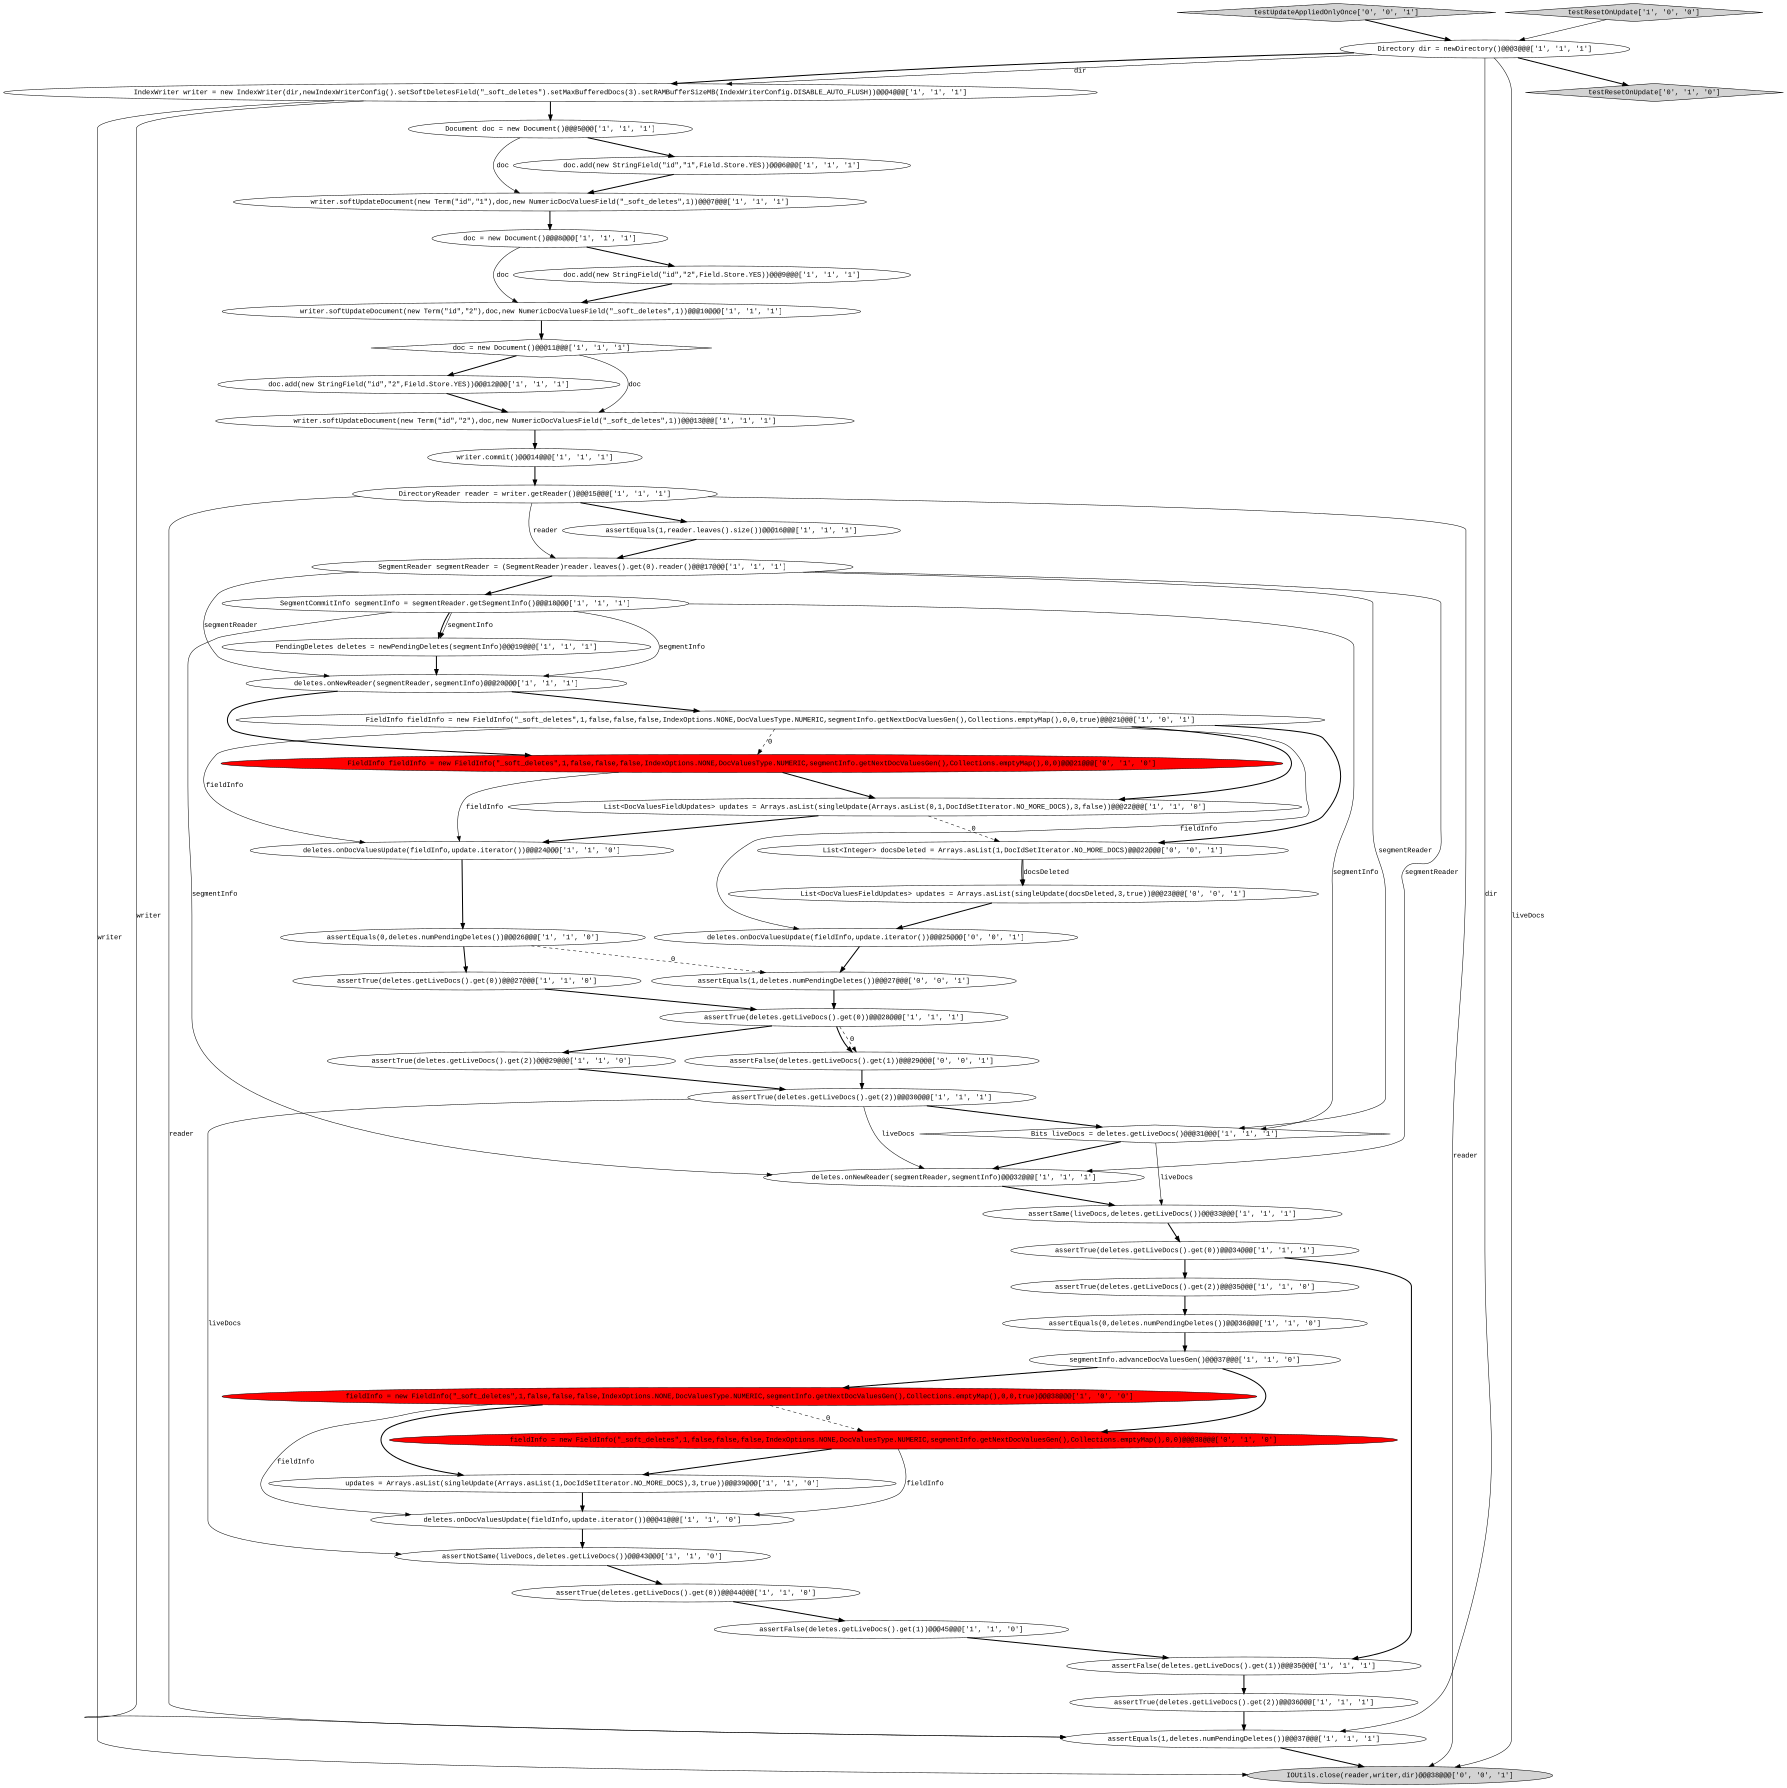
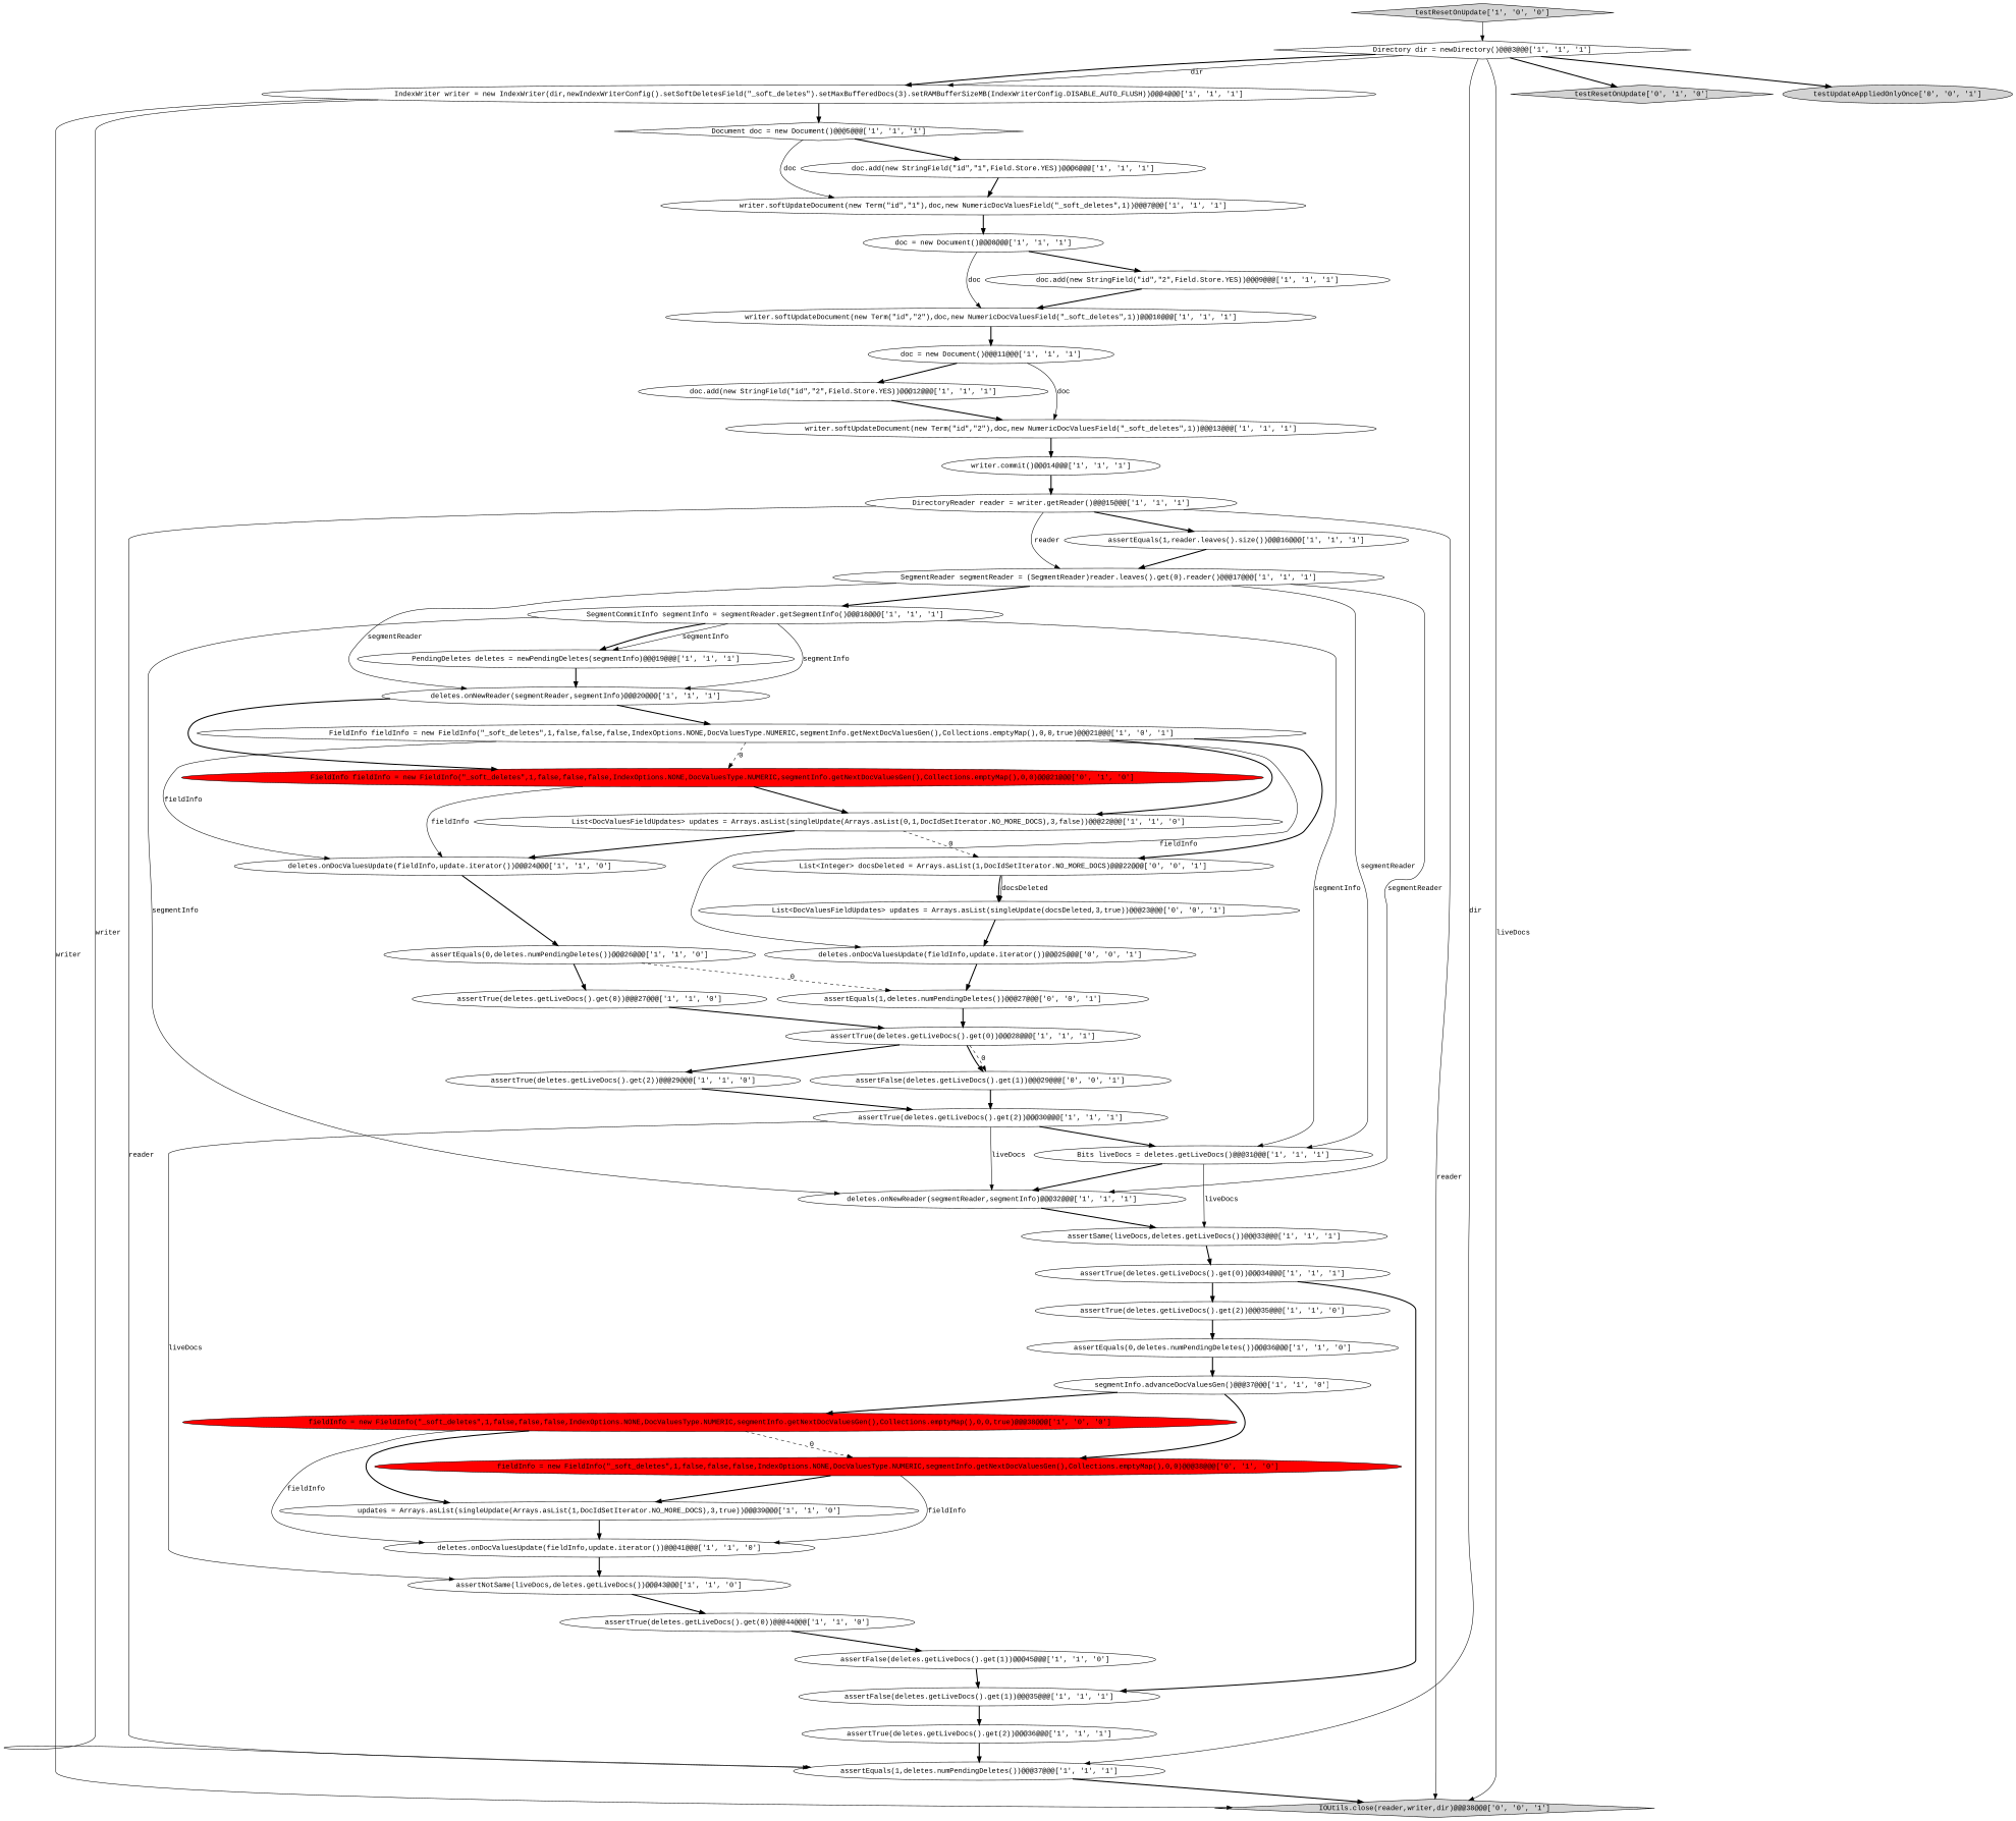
  digraph {
    fontname="Liberation Mono"
    node [fillcolor=white fontname="Liberation Mono" shape=ellipse style=filled]
    edge [fontname="Liberation Mono" style=bold]
    n1 [label="deletes.onDocValuesUpdate(fieldInfo,update.iterator())@@@41@@@['1', '1', '0']"]
    n2 [label="assertNotSame(liveDocs,deletes.getLiveDocs())@@@43@@@['1', '1', '0']"]
    n3 [label="assertTrue(deletes.getLiveDocs().get(0))@@@44@@@['1', '1', '0']"]
    n4 [fillcolor=red label="fieldInfo = new FieldInfo(\"_soft_deletes\",1,false,false,false,IndexOptions.NONE,DocValuesType.NUMERIC,segmentInfo.getNextDocValuesGen(),Collections.emptyMap(),0,0,true)@@@38@@@['1', '0', '0']"]
    n5 [fillcolor=red label="fieldInfo = new FieldInfo(\"_soft_deletes\",1,false,false,false,IndexOptions.NONE,DocValuesType.NUMERIC,segmentInfo.getNextDocValuesGen(),Collections.emptyMap(),0,0)@@@38@@@['0', '1', '0']"]
    n6 [label="updates = Arrays.asList(singleUpdate(Arrays.asList(1,DocIdSetIterator.NO_MORE_DOCS),3,true))@@@39@@@['1', '1', '0']"]
    n7 [label="assertTrue(deletes.getLiveDocs().get(0))@@@27@@@['1', '1', '0']"]
    n8 [label="assertTrue(deletes.getLiveDocs().get(0))@@@28@@@['1', '1', '1']"]
    n9 [label="assertFalse(deletes.getLiveDocs().get(1))@@@29@@@['0', '0', '1']"]
    n10 [label="assertTrue(deletes.getLiveDocs().get(2))@@@29@@@['1', '1', '0']"]
    n11 [label="assertEquals(1,deletes.numPendingDeletes())@@@37@@@['1', '1', '1']"]
-   n12 [fillcolor=lightgray label="IOUtils.close(reader,writer,dir)@@@38@@@['0', '0', '1']"]
+   n12 [fillcolor=lightgray label="IOUtils.close(reader,writer,dir)@@@38@@@['0', '0', '1']" shape=diamond]
    n13 [label="doc.add(new StringField(\"id\",\"2\",Field.Store.YES))@@@12@@@['1', '1', '1']"]
    n14 [label="writer.softUpdateDocument(new Term(\"id\",\"2\"),doc,new NumericDocValuesField(\"_soft_deletes\",1))@@@13@@@['1', '1', '1']"]
    n15 [label="writer.commit()@@@14@@@['1', '1', '1']"]
-   n16 [label="Directory dir = newDirectory()@@@3@@@['1', '1', '1']"]
+   n16 [label="Directory dir = newDirectory()@@@3@@@['1', '1', '1']" shape=diamond]
    n17 [label="IndexWriter writer = new IndexWriter(dir,newIndexWriterConfig().setSoftDeletesField(\"_soft_deletes\").setMaxBufferedDocs(3).setRAMBufferSizeMB(IndexWriterConfig.DISABLE_AUTO_FLUSH))@@@4@@@['1', '1', '1']"]
    n18 [fillcolor=lightgray label="testResetOnUpdate['0', '1', '0']" shape=diamond]
-   n19 [label="Document doc = new Document()@@@5@@@['1', '1', '1']"]
+   n19 [label="Document doc = new Document()@@@5@@@['1', '1', '1']" shape=diamond]
    n20 [label="assertTrue(deletes.getLiveDocs().get(2))@@@30@@@['1', '1', '1']"]
    n21 [label="deletes.onNewReader(segmentReader,segmentInfo)@@@32@@@['1', '1', '1']"]
-   n22 [label="Bits liveDocs = deletes.getLiveDocs()@@@31@@@['1', '1', '1']" shape=diamond]
+   n22 [label="Bits liveDocs = deletes.getLiveDocs()@@@31@@@['1', '1', '1']"]
    n23 [label="assertSame(liveDocs,deletes.getLiveDocs())@@@33@@@['1', '1', '1']"]
    n24 [label="deletes.onDocValuesUpdate(fieldInfo,update.iterator())@@@25@@@['0', '0', '1']"]
    n25 [label="assertEquals(1,deletes.numPendingDeletes())@@@27@@@['0', '0', '1']"]
    n26 [label="assertFalse(deletes.getLiveDocs().get(1))@@@45@@@['1', '1', '0']"]
    n27 [label="PendingDeletes deletes = newPendingDeletes(segmentInfo)@@@19@@@['1', '1', '1']"]
    n28 [label="deletes.onNewReader(segmentReader,segmentInfo)@@@20@@@['1', '1', '1']"]
    n29 [label="FieldInfo fieldInfo = new FieldInfo(\"_soft_deletes\",1,false,false,false,IndexOptions.NONE,DocValuesType.NUMERIC,segmentInfo.getNextDocValuesGen(),Collections.emptyMap(),0,0,true)@@@21@@@['1', '0', '1']"]
    n30 [fillcolor=red label="FieldInfo fieldInfo = new FieldInfo(\"_soft_deletes\",1,false,false,false,IndexOptions.NONE,DocValuesType.NUMERIC,segmentInfo.getNextDocValuesGen(),Collections.emptyMap(),0,0)@@@21@@@['0', '1', '0']"]
    n31 [label="List<DocValuesFieldUpdates> updates = Arrays.asList(singleUpdate(docsDeleted,3,true))@@@23@@@['0', '0', '1']"]
    n32 [label="SegmentReader segmentReader = (SegmentReader)reader.leaves().get(0).reader()@@@17@@@['1', '1', '1']"]
    n33 [label="SegmentCommitInfo segmentInfo = segmentReader.getSegmentInfo()@@@18@@@['1', '1', '1']"]
    n34 [label="assertFalse(deletes.getLiveDocs().get(1))@@@35@@@['1', '1', '1']"]
    n35 [label="assertTrue(deletes.getLiveDocs().get(2))@@@36@@@['1', '1', '1']"]
    n36 [label="DirectoryReader reader = writer.getReader()@@@15@@@['1', '1', '1']"]
    n37 [label="assertEquals(1,reader.leaves().size())@@@16@@@['1', '1', '1']"]
    n38 [label="assertEquals(0,deletes.numPendingDeletes())@@@26@@@['1', '1', '0']"]
    n39 [label="writer.softUpdateDocument(new Term(\"id\",\"1\"),doc,new NumericDocValuesField(\"_soft_deletes\",1))@@@7@@@['1', '1', '1']"]
    n40 [label="doc = new Document()@@@8@@@['1', '1', '1']"]
    n41 [label="doc.add(new StringField(\"id\",\"2\",Field.Store.YES))@@@9@@@['1', '1', '1']"]
    n42 [label="writer.softUpdateDocument(new Term(\"id\",\"2\"),doc,new NumericDocValuesField(\"_soft_deletes\",1))@@@10@@@['1', '1', '1']"]
-   n43 [label="doc = new Document()@@@11@@@['1', '1', '1']" shape=diamond]
+   n43 [label="doc = new Document()@@@11@@@['1', '1', '1']"]
    n44 [label="assertTrue(deletes.getLiveDocs().get(0))@@@34@@@['1', '1', '1']"]
    n45 [label="assertTrue(deletes.getLiveDocs().get(2))@@@35@@@['1', '1', '0']"]
    n46 [label="assertEquals(0,deletes.numPendingDeletes())@@@36@@@['1', '1', '0']"]
-   n47 [fillcolor=lightgray label="testUpdateAppliedOnlyOnce['0', '0', '1']" shape=diamond]
+   n47 [fillcolor=lightgray label="testUpdateAppliedOnlyOnce['0', '0', '1']"]
    n48 [fillcolor=lightgray label="testResetOnUpdate['1', '0', '0']" shape=diamond]
    n49 [label="List<Integer> docsDeleted = Arrays.asList(1,DocIdSetIterator.NO_MORE_DOCS)@@@22@@@['0', '0', '1']"]
    n50 [label="List<DocValuesFieldUpdates> updates = Arrays.asList(singleUpdate(Arrays.asList(0,1,DocIdSetIterator.NO_MORE_DOCS),3,false))@@@22@@@['1', '1', '0']"]
    n51 [label="deletes.onDocValuesUpdate(fieldInfo,update.iterator())@@@24@@@['1', '1', '0']"]
    n52 [label="doc.add(new StringField(\"id\",\"1\",Field.Store.YES))@@@6@@@['1', '1', '1']"]
    n53 [label="segmentInfo.advanceDocValuesGen()@@@37@@@['1', '1', '0']"]
    n1 -> n2
    n2 -> n3
    n3 -> n26
    n4 -> n1 [label=fieldInfo style=solid]
    n4 -> n5 [label=0 style=dashed]
    n4 -> n6
    n5 -> n1 [label=fieldInfo style=solid]
    n5 -> n6
    n6 -> n1
    n7 -> n8
    n8 -> n9 [label=0 style=dashed]
    n8 -> n9
    n8 -> n10
    n9 -> n20
    n10 -> n20
    n11 -> n12
    n13 -> n14
    n14 -> n15
    n15 -> n36
    n16 -> n11 [label=dir style=solid]
    n16 -> n12 [label=liveDocs style=solid]
    n16 -> n17 [label=dir style=solid]
    n16 -> n17
    n16 -> n18
    n17 -> n11 [label=writer style=solid]
    n17 -> n12 [label=writer style=solid]
    n17 -> n19
    n19 -> n39 [label=doc style=solid]
    n19 -> n52
    n20 -> n2 [label=liveDocs style=solid]
    n20 -> n21 [label=liveDocs style=solid]
    n20 -> n22
    n21 -> n23
    n22 -> n21
    n22 -> n23 [label=liveDocs style=solid]
    n23 -> n44
    n24 -> n25
    n25 -> n8
    n26 -> n34
    n27 -> n28
    n28 -> n29
    n28 -> n30
    n29 -> n24 [label=fieldInfo style=solid]
    n29 -> n30 [label=0 style=dashed]
    n29 -> n49
    n29 -> n50
    n29 -> n51 [label=fieldInfo style=solid]
    n30 -> n50
    n30 -> n51 [label=fieldInfo style=solid]
    n31 -> n24
    n32 -> n21 [label=segmentReader style=solid]
    n32 -> n22 [label=segmentReader style=solid]
    n32 -> n28 [label=segmentReader style=solid]
    n32 -> n33
    n33 -> n21 [label=segmentInfo style=solid]
    n33 -> n22 [label=segmentInfo style=solid]
    n33 -> n27 [label=segmentInfo style=solid]
    n33 -> n27
    n33 -> n28 [label=segmentInfo style=solid]
    n34 -> n35
    n35 -> n11
    n36 -> n11 [label=reader style=solid]
    n36 -> n12 [label=reader style=solid]
    n36 -> n32 [label=reader style=solid]
    n36 -> n37
    n37 -> n32
    n38 -> n7
    n38 -> n25 [label=0 style=dashed]
    n39 -> n40
    n40 -> n41
    n40 -> n42 [label=doc style=solid]
    n41 -> n42
    n42 -> n43
    n43 -> n13
    n43 -> n14 [label=doc style=solid]
    n44 -> n34
    n44 -> n45
    n45 -> n46
    n46 -> n53
-   n47 -> n16
+   n16 -> n47
    n48 -> n16 [style=solid]
    n49 -> n31 [label=docsDeleted style=solid]
    n49 -> n31
    n50 -> n49 [label=0 style=dashed]
    n50 -> n51
    n51 -> n38
    n52 -> n39
    n53 -> n4
    n53 -> n5
  }
